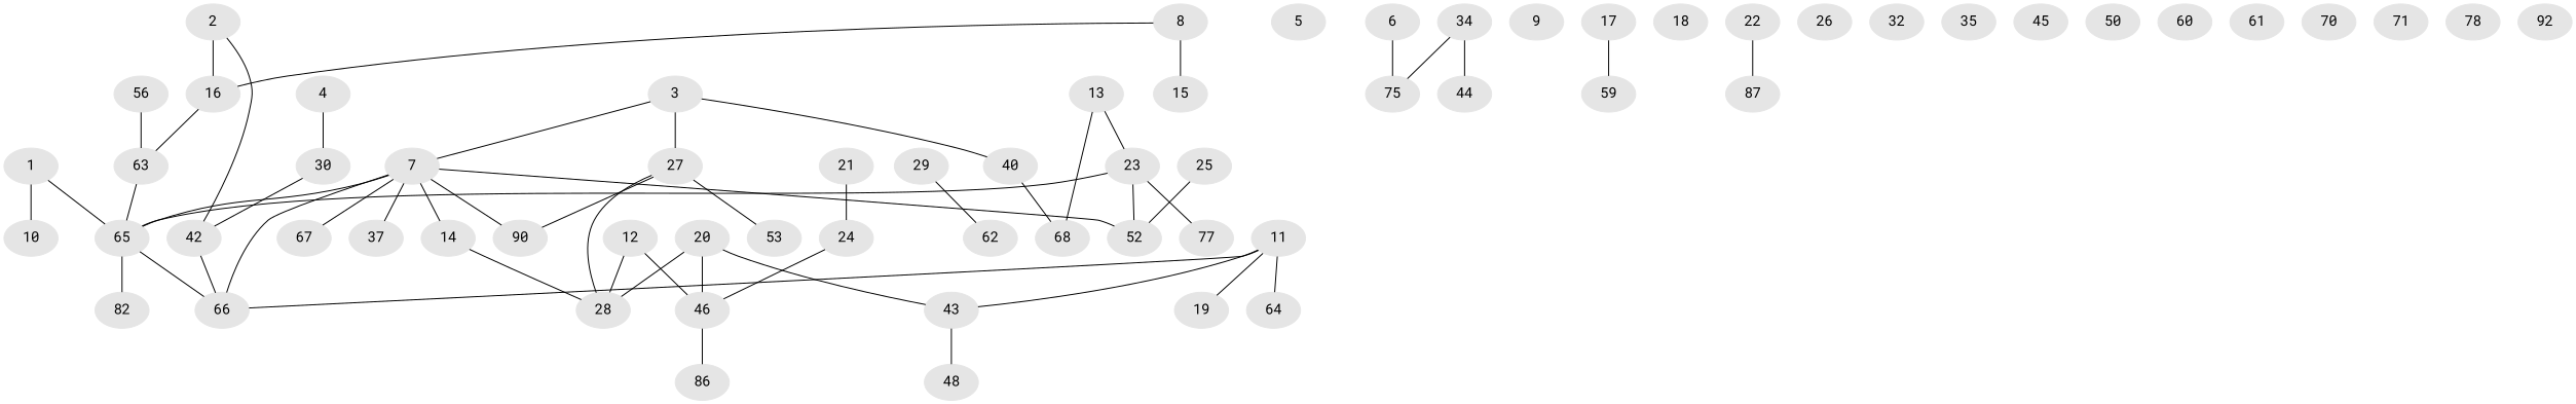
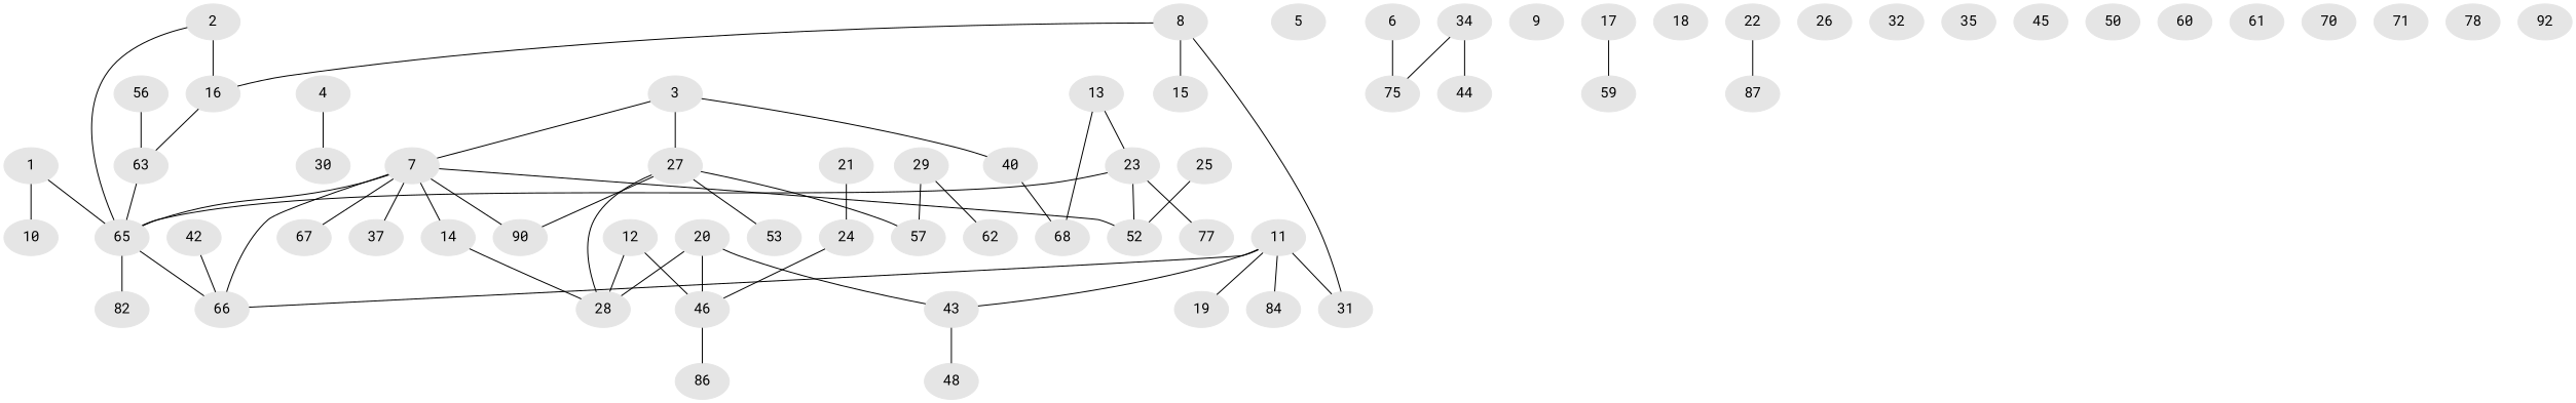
  graph {
    fontname="Roboto Mono"
    node [color=gray90 fontname="Roboto Mono" style=filled]
    edge [fontname="Roboto Mono"]
    1 [super="+33"]
    10
    65 [super="+91"]
    66
    82
    2 [super="+88"]
    16 [super="+51"]
    63 [super="+76"]
    3 [super="+85"]
    7 [super="+73"]
    27 [super="+83"]
    40 [super="+41"]
    14 [super="+58"]
    37
    52
    67
    90
    28 [super="+54"]
    53
+   57
    68
    4 [super="+36"]
    30
    42 [super="+47"]
    5
    6 [super="+38"]
    75 [super="+94"]
    8 [super="+93"]
    15 [super="+39"]
+   31
    9
    11 [super="+89"]
    19
    43 [super="+55"]
-   64
+   64 [label=84]
    48
    12
    46 [super="+95"]
    86
    23 [super="+79"]
    77
    13
    59 [super="+80"]
    17
    18
    20 [super="+84"]
    24 [super="+81"]
    21
    87 [super="+96"]
    22
    25
    26
    29 [super="+69"]
    62
    32 [super="+49"]
    34 [super="+72"]
    44
    35
    45
    50
    56 [super="+74"]
    60
    61
    70
    71
    78
    92
    1 -- 10
    1 -- 65
    65 -- 66
    65 -- 82
-   2 -- 42
+   2 -- 65
    2 -- 16
    16 -- 63
    63 -- 65
    3 -- 7
    3 -- 27
    3 -- 40
    7 -- 65
    7 -- 66
    7 -- 14
    7 -- 37
    7 -- 52
    7 -- 67
    7 -- 90
    27 -- 90
    27 -- 28
    27 -- 53
+   27 -- 57
    40 -- 68
    14 -- 28
    4 -- 30
-   30 -- 42
    42 -- 66
    6 -- 75
    8 -- 16
    8 -- 15
+   8 -- 31
    11 -- 66
+   11 -- 31
    11 -- 19
    11 -- 43
    11 -- 64
    43 -- 48
    12 -- 28
    12 -- 46
    46 -- 86
    23 -- 65
    23 -- 52 [weight=2]
    23 -- 77
    13 -- 68
    13 -- 23
    17 -- 59
    20 -- 28
    20 -- 43
    20 -- 46
    24 -- 46
    21 -- 24
    22 -- 87
    25 -- 52
+   29 -- 57
    29 -- 62
    34 -- 75
    34 -- 44
    56 -- 63
  }
